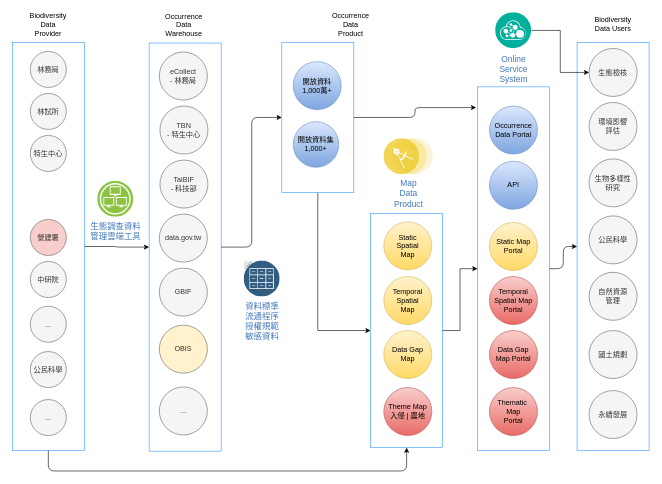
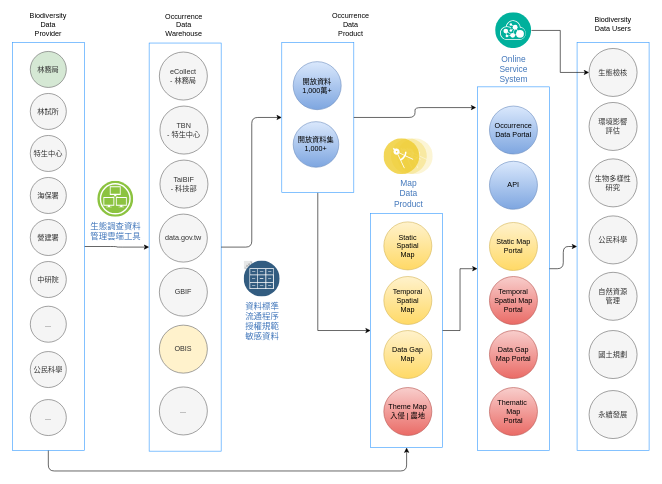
  <mxCell id="0" />
  <mxCell id="1" parent="0" />
  <mxCell id="2" value="" style="rounded=0;whiteSpace=wrap;html=1;strokeColor=#3399FF;" vertex="1" parent="1"><mxGeometry x="961" y="70" width="120" height="680" as="geometry" /></mxCell>
  <mxCell id="3" value="" style="edgeStyle=elbowEdgeStyle;elbow=horizontal;endArrow=classic;html=1;" edge="1" parent="1" source="18" target="4"><mxGeometry width="50" height="50" relative="1" as="geometry"><mxPoint x="61" y="325" as="sourcePoint" /><mxPoint x="111" y="275" as="targetPoint" /></mxGeometry></mxCell>
  <mxCell id="4" value="" style="rounded=0;whiteSpace=wrap;html=1;strokeColor=#3399FF;" vertex="1" parent="1"><mxGeometry x="248" y="71" width="120" height="680" as="geometry" /></mxCell>
  <mxCell id="5" value="Occurrence Data Warehouse" style="text;html=1;strokeColor=none;fillColor=none;align=center;verticalAlign=middle;whiteSpace=wrap;rounded=0;" vertex="1" parent="1"><mxGeometry x="286" y="31" width="40" height="20" as="geometry" /></mxCell>
  <mxCell id="6" value="eCollect&lt;br&gt;- 林務局" style="ellipse;whiteSpace=wrap;html=1;aspect=fixed;fillColor=#f5f5f5;strokeColor=#666666;fontColor=#333333;" vertex="1" parent="1"><mxGeometry x="265" y="86" width="80" height="80" as="geometry" /></mxCell>
  <mxCell id="7" value="TBN&lt;br&gt;- 特生中心" style="ellipse;whiteSpace=wrap;html=1;aspect=fixed;fillColor=#f5f5f5;strokeColor=#666666;fontColor=#333333;" vertex="1" parent="1"><mxGeometry x="266" y="176" width="80" height="80" as="geometry" /></mxCell>
  <mxCell id="8" value="data.gov.tw" style="ellipse;whiteSpace=wrap;html=1;aspect=fixed;fillColor=#f5f5f5;strokeColor=#666666;fontColor=#333333;" vertex="1" parent="1"><mxGeometry x="265" y="356" width="80" height="80" as="geometry" /></mxCell>
  <mxCell id="9" value="TaiBIF&lt;br&gt;- 科技部" style="ellipse;whiteSpace=wrap;html=1;aspect=fixed;fillColor=#f5f5f5;strokeColor=#666666;fontColor=#333333;" vertex="1" parent="1"><mxGeometry x="266" y="266" width="80" height="80" as="geometry" /></mxCell>
  <mxCell id="10" value="GBIF" style="ellipse;whiteSpace=wrap;html=1;aspect=fixed;fillColor=#f5f5f5;strokeColor=#666666;fontColor=#333333;" vertex="1" parent="1"><mxGeometry x="265" y="446" width="80" height="80" as="geometry" /></mxCell>
  <mxCell id="11" value="OBIS" style="ellipse;whiteSpace=wrap;html=1;aspect=fixed;fillColor=#fff2cc;strokeColor=#666666;fontColor=#333333;" vertex="1" parent="1"><mxGeometry x="265" y="541" width="80" height="80" as="geometry" /></mxCell>
  <mxCell id="12" value="" style="group" vertex="1" connectable="0" parent="1"><mxGeometry x="634" y="315" width="120" height="430" as="geometry" /></mxCell>
  <mxCell id="13" value="" style="rounded=0;whiteSpace=wrap;html=1;strokeColor=#3399FF;" vertex="1" parent="12"><mxGeometry x="-17" y="40" width="120" height="390" as="geometry" /></mxCell>
  <mxCell id="14" value="Static &lt;br&gt;Spatial&lt;br&gt;Map" style="ellipse;whiteSpace=wrap;html=1;aspect=fixed;fillColor=#fff2cc;strokeColor=#d6b656;gradientColor=#ffd966;" vertex="1" parent="12"><mxGeometry x="5" y="54" width="80" height="80" as="geometry" /></mxCell>
  <mxCell id="15" value="Theme Map&lt;br&gt;入侵 | 農地" style="ellipse;whiteSpace=wrap;html=1;aspect=fixed;fillColor=#f8cecc;strokeColor=#b85450;gradientColor=#ea6b66;" vertex="1" parent="12"><mxGeometry x="5" y="330" width="80" height="80" as="geometry" /></mxCell>
  <mxCell id="16" value="Data Gap Map" style="ellipse;whiteSpace=wrap;html=1;aspect=fixed;fillColor=#fff2cc;strokeColor=#d6b656;gradientColor=#ffd966;" vertex="1" parent="12"><mxGeometry x="5" y="235" width="80" height="80" as="geometry" /></mxCell>
  <mxCell id="17" value="Temporal Spatial &lt;br&gt;Map" style="ellipse;whiteSpace=wrap;html=1;aspect=fixed;fillColor=#fff2cc;strokeColor=#d6b656;gradientColor=#ffd966;" vertex="1" parent="12"><mxGeometry x="5" y="145" width="80" height="80" as="geometry" /></mxCell>
  <mxCell id="18" value="" style="rounded=0;whiteSpace=wrap;html=1;strokeColor=#3399FF;" vertex="1" parent="1"><mxGeometry x="20" y="70" width="120" height="680" as="geometry" /></mxCell>
  <mxCell id="19" value="Biodiversity Data Provider" style="text;html=1;strokeColor=none;fillColor=none;align=center;verticalAlign=middle;whiteSpace=wrap;rounded=0;" vertex="1" parent="1"><mxGeometry x="60" y="30" width="40" height="20" as="geometry" /></mxCell>
- <mxCell id="20" value="林務局" style="ellipse;whiteSpace=wrap;html=1;aspect=fixed;fillColor=#f5f5f5;strokeColor=#666666;fontColor=#333333;" vertex="1" parent="1"><mxGeometry x="50" y="85" width="60" height="60" as="geometry" /></mxCell>
+ <mxCell id="20" value="林務局" style="ellipse;whiteSpace=wrap;html=1;aspect=fixed;fillColor=#d5e8d4;strokeColor=#666666;fontColor=#333333;" vertex="1" parent="1"><mxGeometry x="50" y="85" width="60" height="60" as="geometry" /></mxCell>
  <mxCell id="21" value="林試所" style="ellipse;whiteSpace=wrap;html=1;aspect=fixed;fillColor=#f5f5f5;strokeColor=#666666;fontColor=#333333;" vertex="1" parent="1"><mxGeometry x="50" y="155" width="60" height="60" as="geometry" /></mxCell>
  <mxCell id="22" value="特生中心" style="ellipse;whiteSpace=wrap;html=1;aspect=fixed;fillColor=#f5f5f5;strokeColor=#666666;fontColor=#333333;" vertex="1" parent="1"><mxGeometry x="50" y="225" width="60" height="60" as="geometry" /></mxCell>
- <mxCell id="24" value="營建署" style="ellipse;whiteSpace=wrap;html=1;aspect=fixed;fillColor=#f8cecc;strokeColor=#666666;fontColor=#333333;" vertex="1" parent="1"><mxGeometry x="50" y="365" width="60" height="60" as="geometry" /></mxCell>
+ <mxCell id="23" value="海保署" style="ellipse;whiteSpace=wrap;html=1;aspect=fixed;fillColor=#f5f5f5;strokeColor=#666666;fontColor=#333333;" vertex="1" parent="1"><mxGeometry x="50" y="295" width="60" height="60" as="geometry" /></mxCell>
+ <mxCell id="24" value="營建署" style="ellipse;whiteSpace=wrap;html=1;aspect=fixed;fillColor=#f5f5f5;strokeColor=#666666;fontColor=#333333;" vertex="1" parent="1"><mxGeometry x="50" y="365" width="60" height="60" as="geometry" /></mxCell>
  <mxCell id="25" value="中研院" style="ellipse;whiteSpace=wrap;html=1;aspect=fixed;fillColor=#f5f5f5;strokeColor=#666666;fontColor=#333333;" vertex="1" parent="1"><mxGeometry x="50" y="435" width="60" height="60" as="geometry" /></mxCell>
  <mxCell id="26" value="..." style="ellipse;whiteSpace=wrap;html=1;aspect=fixed;fillColor=#f5f5f5;strokeColor=#666666;fontColor=#333333;" vertex="1" parent="1"><mxGeometry x="50" y="509.5" width="60" height="60" as="geometry" /></mxCell>
  <mxCell id="27" value="公民科學" style="ellipse;whiteSpace=wrap;html=1;aspect=fixed;fillColor=#f5f5f5;strokeColor=#666666;fontColor=#333333;" vertex="1" parent="1"><mxGeometry x="50" y="585" width="60" height="60" as="geometry" /></mxCell>
  <mxCell id="28" value="..." style="ellipse;whiteSpace=wrap;html=1;aspect=fixed;fillColor=#f5f5f5;strokeColor=#666666;fontColor=#333333;" vertex="1" parent="1"><mxGeometry x="50" y="665" width="60" height="60" as="geometry" /></mxCell>
  <mxCell id="29" style="edgeStyle=orthogonalEdgeStyle;rounded=0;orthogonalLoop=1;jettySize=auto;html=1;exitX=0.5;exitY=1;exitDx=0;exitDy=0;entryX=0;entryY=0.5;entryDx=0;entryDy=0;" edge="1" parent="1" source="30" target="13"><mxGeometry relative="1" as="geometry" /></mxCell>
  <mxCell id="30" value="" style="rounded=0;whiteSpace=wrap;html=1;strokeColor=#3399FF;" vertex="1" parent="1"><mxGeometry x="469" y="70" width="120" height="250" as="geometry" /></mxCell>
  <mxCell id="31" value="Occurrence Data Product" style="text;html=1;strokeColor=none;fillColor=none;align=center;verticalAlign=middle;whiteSpace=wrap;rounded=0;" vertex="1" parent="1"><mxGeometry x="564" y="30" width="40" height="20" as="geometry" /></mxCell>
  <mxCell id="32" value="" style="rounded=0;whiteSpace=wrap;html=1;strokeColor=#3399FF;fillColor=#FFFFFF;" vertex="1" parent="1"><mxGeometry x="795" y="144" width="120" height="606" as="geometry" /></mxCell>
  <mxCell id="33" value="Biodiversity Data Users" style="text;html=1;strokeColor=none;fillColor=none;align=center;verticalAlign=middle;whiteSpace=wrap;rounded=0;" vertex="1" parent="1"><mxGeometry x="1001" y="30" width="40" height="20" as="geometry" /></mxCell>
  <mxCell id="34" value="開放資料&lt;br&gt;1,000萬+" style="ellipse;whiteSpace=wrap;html=1;aspect=fixed;fillColor=#dae8fc;strokeColor=#6c8ebf;gradientColor=#7ea6e0;" vertex="1" parent="1"><mxGeometry x="488" y="102" width="80" height="80" as="geometry" /></mxCell>
  <mxCell id="35" value="開放資料集&lt;br&gt;1,000+" style="ellipse;whiteSpace=wrap;html=1;aspect=fixed;fillColor=#dae8fc;strokeColor=#6c8ebf;gradientColor=#7ea6e0;" vertex="1" parent="1"><mxGeometry x="488" y="202" width="76" height="76" as="geometry" /></mxCell>
  <mxCell id="36" value="" style="edgeStyle=elbowEdgeStyle;elbow=horizontal;endArrow=classic;html=1;exitX=1;exitY=0.5;exitDx=0;exitDy=0;" edge="1" parent="1" source="4" target="30"><mxGeometry width="50" height="50" relative="1" as="geometry"><mxPoint x="531" y="395" as="sourcePoint" /><mxPoint x="581" y="345" as="targetPoint" /></mxGeometry></mxCell>
  <mxCell id="37" value="Occurrence Data Portal" style="ellipse;whiteSpace=wrap;html=1;aspect=fixed;fillColor=#dae8fc;strokeColor=#6c8ebf;gradientColor=#7ea6e0;" vertex="1" parent="1"><mxGeometry x="815" y="176" width="80" height="80" as="geometry" /></mxCell>
  <mxCell id="38" value="" style="edgeStyle=elbowEdgeStyle;elbow=horizontal;endArrow=classic;html=1;entryX=-0.018;entryY=0.057;entryDx=0;entryDy=0;exitX=1;exitY=0.5;exitDx=0;exitDy=0;entryPerimeter=0;" edge="1" parent="1" source="30" target="32"><mxGeometry width="50" height="50" relative="1" as="geometry"><mxPoint x="665" y="305" as="sourcePoint" /><mxPoint x="715" y="255" as="targetPoint" /></mxGeometry></mxCell>
  <mxCell id="39" value="生態檢核" style="ellipse;whiteSpace=wrap;html=1;aspect=fixed;fillColor=#f5f5f5;strokeColor=#666666;fontColor=#333333;" vertex="1" parent="1"><mxGeometry x="981" y="80" width="80" height="80" as="geometry" /></mxCell>
  <mxCell id="40" value="環境影響&lt;br&gt;評估" style="ellipse;whiteSpace=wrap;html=1;aspect=fixed;fillColor=#f5f5f5;strokeColor=#666666;fontColor=#333333;" vertex="1" parent="1"><mxGeometry x="981" y="170" width="80" height="80" as="geometry" /></mxCell>
  <mxCell id="41" value="自然資源&lt;br&gt;管理" style="ellipse;whiteSpace=wrap;html=1;aspect=fixed;fillColor=#f5f5f5;strokeColor=#666666;fontColor=#333333;" vertex="1" parent="1"><mxGeometry x="981" y="453" width="80" height="80" as="geometry" /></mxCell>
  <mxCell id="42" value="國土規劃" style="ellipse;whiteSpace=wrap;html=1;aspect=fixed;fillColor=#f5f5f5;strokeColor=#666666;fontColor=#333333;" vertex="1" parent="1"><mxGeometry x="981" y="550" width="80" height="80" as="geometry" /></mxCell>
  <mxCell id="43" value="永續發展" style="ellipse;whiteSpace=wrap;html=1;aspect=fixed;fillColor=#f5f5f5;strokeColor=#666666;fontColor=#333333;" vertex="1" parent="1"><mxGeometry x="981" y="650" width="80" height="80" as="geometry" /></mxCell>
  <mxCell id="44" value="API" style="ellipse;whiteSpace=wrap;html=1;aspect=fixed;fillColor=#dae8fc;strokeColor=#6c8ebf;gradientColor=#7ea6e0;" vertex="1" parent="1"><mxGeometry x="815" y="268" width="80" height="80" as="geometry" /></mxCell>
  <mxCell id="45" value="" style="edgeStyle=elbowEdgeStyle;elbow=horizontal;endArrow=classic;html=1;entryX=0;entryY=0.5;entryDx=0;entryDy=0;exitX=1;exitY=0.5;exitDx=0;exitDy=0;" edge="1" parent="1" source="32"><mxGeometry width="50" height="50" relative="1" as="geometry"><mxPoint x="381" y="430" as="sourcePoint" /><mxPoint x="961" y="410" as="targetPoint" /></mxGeometry></mxCell>
  <mxCell id="46" value="Static Map Portal" style="ellipse;whiteSpace=wrap;html=1;aspect=fixed;fillColor=#fff2cc;strokeColor=#d6b656;gradientColor=#ffd966;" vertex="1" parent="1"><mxGeometry x="815" y="370" width="80" height="80" as="geometry" /></mxCell>
  <mxCell id="47" value="Thematic&amp;nbsp; Map &lt;br&gt;Portal" style="ellipse;whiteSpace=wrap;html=1;aspect=fixed;fillColor=#f8cecc;strokeColor=#b85450;gradientColor=#ea6b66;" vertex="1" parent="1"><mxGeometry x="815" y="645" width="80" height="80" as="geometry" /></mxCell>
  <mxCell id="48" style="edgeStyle=orthogonalEdgeStyle;rounded=0;orthogonalLoop=1;jettySize=auto;html=1;exitX=1;exitY=0.5;exitDx=0;exitDy=0;entryX=0;entryY=0.5;entryDx=0;entryDy=0;" edge="1" parent="1" source="13" target="32"><mxGeometry relative="1" as="geometry" /></mxCell>
  <mxCell id="49" value="Temporal Spatial Map Portal" style="ellipse;whiteSpace=wrap;html=1;aspect=fixed;fillColor=#f8cecc;strokeColor=#b85450;gradientColor=#ea6b66;" vertex="1" parent="1"><mxGeometry x="815" y="460" width="80" height="80" as="geometry" /></mxCell>
  <mxCell id="50" value="Data Gap Map Portal" style="ellipse;whiteSpace=wrap;html=1;aspect=fixed;fillColor=#f8cecc;strokeColor=#b85450;gradientColor=#ea6b66;" vertex="1" parent="1"><mxGeometry x="815" y="550" width="80" height="80" as="geometry" /></mxCell>
  <mxCell id="51" value="公民科學" style="ellipse;whiteSpace=wrap;html=1;aspect=fixed;fillColor=#f5f5f5;strokeColor=#666666;fontColor=#333333;" vertex="1" parent="1"><mxGeometry x="981" y="359" width="80" height="80" as="geometry" /></mxCell>
  <mxCell id="52" value="生物多樣性&lt;br&gt;研究" style="ellipse;whiteSpace=wrap;html=1;aspect=fixed;fillColor=#f5f5f5;strokeColor=#666666;fontColor=#333333;" vertex="1" parent="1"><mxGeometry x="981" y="264" width="80" height="80" as="geometry" /></mxCell>
  <mxCell id="53" value="" style="edgeStyle=elbowEdgeStyle;elbow=horizontal;endArrow=classic;html=1;entryX=0.5;entryY=1;entryDx=0;entryDy=0;exitX=0.5;exitY=1;exitDx=0;exitDy=0;" edge="1" parent="1" source="18" target="13"><mxGeometry width="50" height="50" relative="1" as="geometry"><mxPoint x="436" y="444" as="sourcePoint" /><mxPoint x="486" y="394" as="targetPoint" /><Array as="points"><mxPoint x="345" y="784" /></Array></mxGeometry></mxCell>
  <mxCell id="54" value="..." style="ellipse;whiteSpace=wrap;html=1;aspect=fixed;fillColor=#f5f5f5;strokeColor=#666666;fontColor=#333333;" vertex="1" parent="1"><mxGeometry x="265" y="644" width="80" height="80" as="geometry" /></mxCell>
  <mxCell id="55" value="&lt;span style=&quot;text-indent: -0.38in&quot;&gt;生態調查資料&lt;/span&gt;&lt;br&gt;&lt;div class=&quot;O0&quot; style=&quot;margin-top: 0pt ; margin-bottom: 0pt ; margin-left: 0.38in ; text-indent: -0.38in&quot;&gt;&lt;span&gt;管理雲端工具&lt;/span&gt;&lt;/div&gt;" style="aspect=fixed;perimeter=ellipsePerimeter;html=1;align=center;shadow=0;dashed=0;image;image=img/lib/ibm/infrastructure/infrastructure_services.svg;rounded=1;labelBackgroundColor=#ffffff;strokeColor=#666666;strokeWidth=3;fillColor=#C2952D;gradientColor=none;fontSize=14;fontColor=#4277BB;" vertex="1" parent="1"><mxGeometry x="162" y="301" width="60" height="60" as="geometry" /></mxCell>
  <mxCell id="56" value="" style="group;fontSize=14;fontColor=#4277BB;labelBackgroundColor=#ffffff;" vertex="1" connectable="0" parent="1"><mxGeometry x="406" y="434" width="60" height="60" as="geometry" /></mxCell>
  <mxCell id="57" value="" style="aspect=fixed;perimeter=ellipsePerimeter;html=1;align=center;shadow=0;dashed=0;image;image=img/lib/ibm/miscellaneous/scalable.svg;rounded=1;labelBackgroundColor=none;strokeColor=#666666;strokeWidth=3;fillColor=#C2952D;gradientColor=none;fontSize=14;fontColor=#4277BB;" vertex="1" parent="56"><mxGeometry width="15" height="15" as="geometry" /></mxCell>
  <mxCell id="58" value="資料標準&lt;br&gt;流通程序&lt;br&gt;授權規範&lt;br&gt;敏感資料" style="aspect=fixed;perimeter=ellipsePerimeter;html=1;align=center;shadow=0;dashed=0;image;image=img/lib/ibm/data/file_repository.svg;rounded=1;labelBackgroundColor=none;strokeColor=#666666;strokeWidth=3;fillColor=#C2952D;gradientColor=none;fontSize=14;fontColor=#4277BB;" vertex="1" parent="56"><mxGeometry width="60" height="60" as="geometry" /></mxCell>
  <mxCell id="59" value="" style="edgeStyle=orthogonalEdgeStyle;rounded=0;orthogonalLoop=1;jettySize=auto;html=1;" edge="1" parent="1" source="60" target="39"><mxGeometry relative="1" as="geometry" /></mxCell>
  <mxCell id="60" value="Online &lt;br&gt;Service &lt;br&gt;System" style="aspect=fixed;perimeter=ellipsePerimeter;html=1;align=center;shadow=0;dashed=0;image;image=img/lib/ibm/management/api_management.svg;rounded=1;labelBackgroundColor=#ffffff;strokeColor=#666666;strokeWidth=3;fillColor=#C2952D;gradientColor=none;fontSize=14;fontColor=#4277BB;spacingTop=3;" vertex="1" parent="1"><mxGeometry x="825" y="20" width="60" height="60" as="geometry" /></mxCell>
  <mxCell id="61" value="&lt;font style=&quot;font-size: 14px&quot;&gt;Map &lt;br&gt;Data &lt;br&gt;Product&lt;/font&gt;" style="aspect=fixed;perimeter=ellipsePerimeter;html=1;align=center;shadow=0;dashed=0;image;image=img/lib/ibm/applications/microservice.svg;labelBackgroundColor=#ffffff;strokeColor=#666666;strokeWidth=3;fillColor=#C2952D;gradientColor=none;fontSize=12;fontColor=#4277BB;" vertex="1" parent="1"><mxGeometry x="639" y="230" width="82" height="60" as="geometry" /></mxCell>
